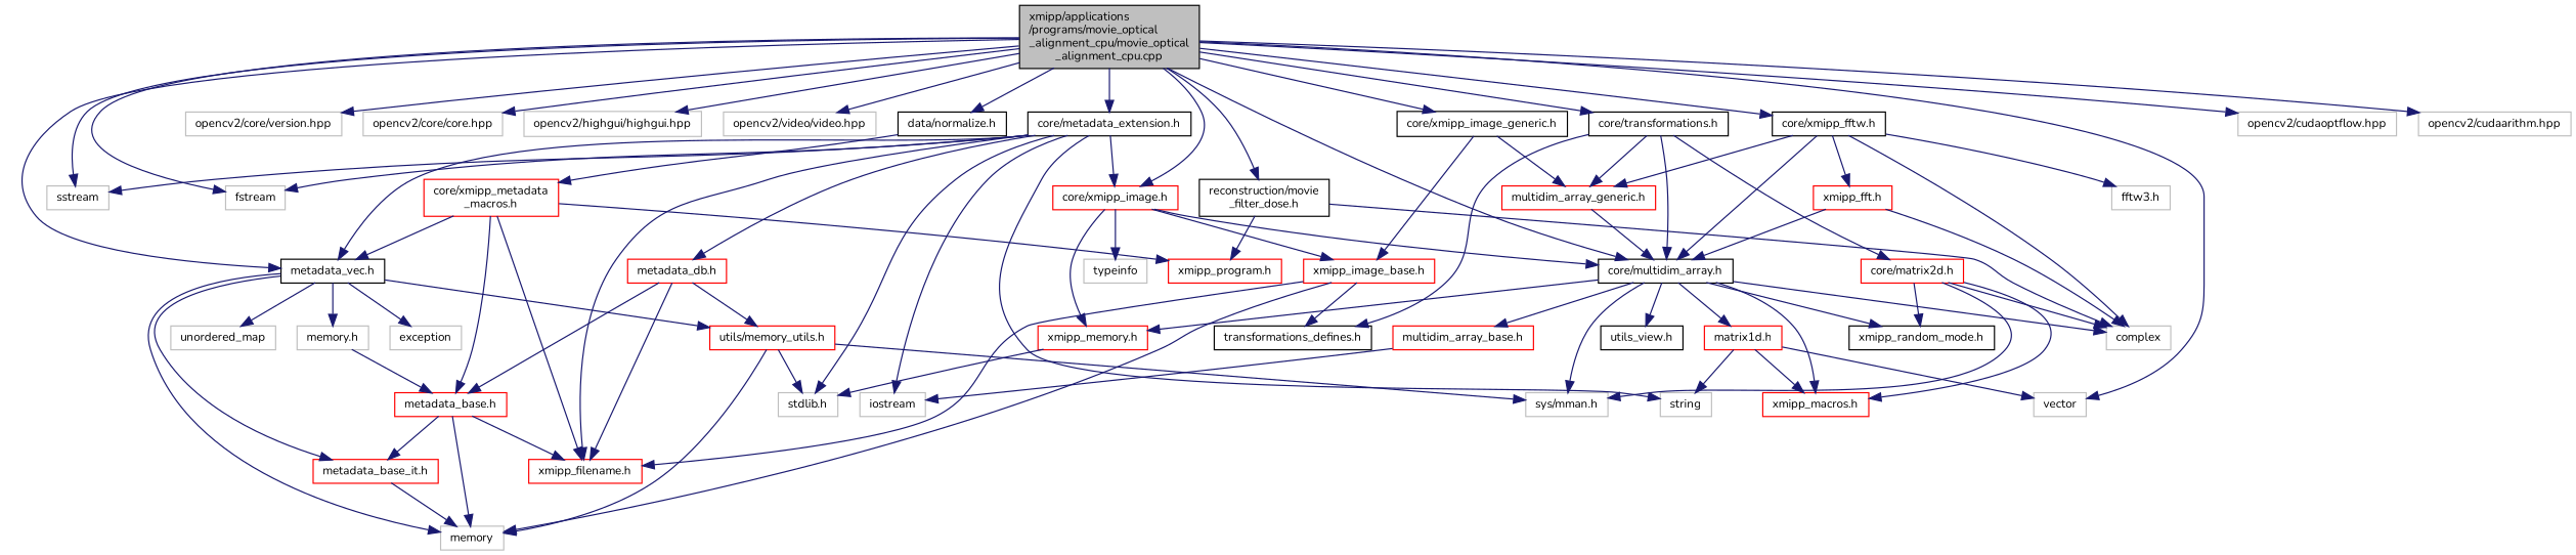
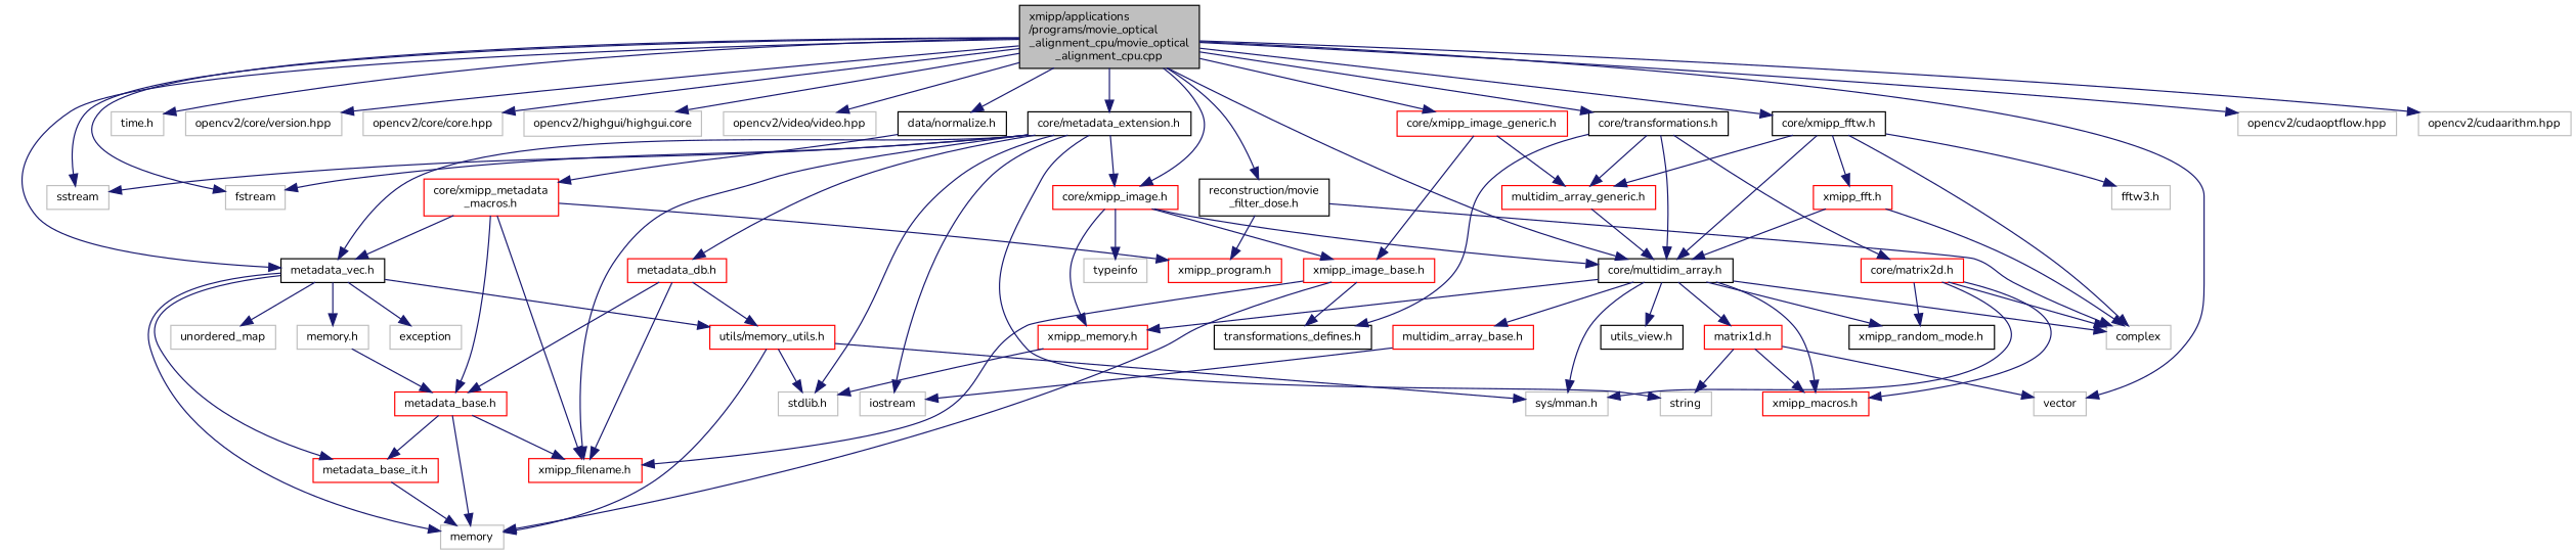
  digraph {
    fontname=Nunito
    node [color=grey75 fillcolor=white fontname=Nunito fontsize=10 shape=record style=filled]
    edge [color=midnightblue fontname=Nunito fontsize=10 labelfontname=Helvetica labelfontsize=10 style=solid]
    n1 [color=black fillcolor=grey75 fontcolor=black height=0.2 label="xmipp/applications\l/programs/movie_optical\l_alignment_cpu/movie_optical\l_alignment_cpu.cpp" width=0.4]
    n2 [height=0.2 label=vector width=0.4]
    n3 [height=0.2 label=sstream width=0.4]
    n4 [height=0.2 label=fstream width=0.4]
+   n5 [height=0.2 label="time.h" width=0.4]
    n6 [height=0.2 label="opencv2/core/version.hpp" width=0.4]
    n7 [height=0.2 label="opencv2/core/core.hpp" width=0.4]
-   n8 [height=0.2 label="opencv2/highgui/highgui.hpp" width=0.4]
+   n8 [height=0.2 label="opencv2/highgui/highgui.core" width=0.4]
    n9 [height=0.2 label="opencv2/video/video.hpp" width=0.4]
    n10 [color=black height=0.2 label="core/multidim_array.h" width=0.4]
    n11 [color=red height=0.2 label="core/xmipp_image.h" width=0.4]
-   n12 [color=black height=0.2 label="core/xmipp_image_generic.h" width=0.4]
+   n12 [color=red height=0.2 label="core/xmipp_image_generic.h" width=0.4]
    n13 [color=black height=0.2 label="data/normalize.h" width=0.4]
    n14 [color=black height=0.2 label="metadata_vec.h" width=0.4]
    n15 [color=black height=0.2 label="core/xmipp_fftw.h" width=0.4]
    n16 [color=black height=0.2 label="core/transformations.h" width=0.4]
    n17 [color=black height=0.2 label="reconstruction/movie\l_filter_dose.h" width=0.4]
    n18 [color=black height=0.2 label="core/metadata_extension.h" width=0.4]
    n19 [height=0.2 label="opencv2/cudaoptflow.hpp" width=0.4]
    n20 [height=0.2 label="opencv2/cudaarithm.hpp" width=0.4]
    n21 [color=red height=0.2 label="xmipp_macros.h" width=0.4]
    n22 [height=0.2 label="sys/mman.h" width=0.4]
    n23 [height=0.2 label=complex width=0.4]
    n24 [color=red height=0.2 label="matrix1d.h" width=0.4]
    n25 [color=black height=0.2 label="xmipp_random_mode.h" width=0.4]
    n26 [color=red height=0.2 label="multidim_array_base.h" width=0.4]
    n27 [color=red height=0.2 label="xmipp_memory.h" width=0.4]
    n28 [color=black height=0.2 label="utils_view.h" width=0.4]
    n29 [height=0.2 label=typeinfo width=0.4]
    n30 [color=red height=0.2 label="xmipp_image_base.h" width=0.4]
    n31 [color=red height=0.2 label="multidim_array_generic.h" width=0.4]
    n32 [color=red height=0.2 label="core/xmipp_metadata\l_macros.h" width=0.4]
    n33 [height=0.2 label=memory width=0.4]
    n34 [color=red height=0.2 label="metadata_base_it.h" width=0.4]
    n35 [height=0.2 label=exception width=0.4]
    n36 [height=0.2 label=unordered_map width=0.4]
    n37 [height=0.2 label="memory.h" width=0.4]
    n38 [color=red height=0.2 label="utils/memory_utils.h" width=0.4]
    n39 [height=0.2 label="fftw3.h" width=0.4]
    n40 [color=red height=0.2 label="xmipp_fft.h" width=0.4]
    n41 [color=black height=0.2 label="transformations_defines.h" width=0.4]
    n42 [color=red height=0.2 label="core/matrix2d.h" width=0.4]
    n43 [color=red height=0.2 label="xmipp_program.h" width=0.4]
    n44 [height=0.2 label=string width=0.4]
    n45 [height=0.2 label=iostream width=0.4]
    n46 [height=0.2 label="stdlib.h" width=0.4]
    n47 [color=red height=0.2 label="xmipp_filename.h" width=0.4]
    n48 [color=red height=0.2 label="metadata_db.h" width=0.4]
    n49 [color=red height=0.2 label="metadata_base.h" width=0.4]
    n1 -> n2
    n1 -> n3
    n1 -> n4
+   n1 -> n5
    n1 -> n6
    n1 -> n7
    n1 -> n8
    n1 -> n9
    n1 -> n10
    n1 -> n11
    n1 -> n12
    n1 -> n13
    n1 -> n14
    n1 -> n15
    n1 -> n16
    n1 -> n17
    n1 -> n18
    n1 -> n19
    n1 -> n20
    n10 -> n21
    n10 -> n22
    n10 -> n23
    n10 -> n24
    n10 -> n25
    n10 -> n26
    n10 -> n27
    n10 -> n28
    n11 -> n10
    n11 -> n27
    n11 -> n29
    n11 -> n30
    n12 -> n30
    n12 -> n31
    n13 -> n32
    n14 -> n33
    n14 -> n34
    n14 -> n35
    n14 -> n36
    n14 -> n37
    n14 -> n38
    n15 -> n10
    n15 -> n23
    n15 -> n31
    n15 -> n39
    n15 -> n40
    n16 -> n10
    n16 -> n31
    n16 -> n41
    n16 -> n42
    n17 -> n23
    n17 -> n43
    n18 -> n3
    n18 -> n4
    n18 -> n11
    n18 -> n14
    n18 -> n44
    n18 -> n45
    n18 -> n46
    n18 -> n47
    n18 -> n48
    n24 -> n2
    n24 -> n21
    n24 -> n44
    n26 -> n45
    n27 -> n46
    n30 -> n33
    n30 -> n41
    n30 -> n47
    n31 -> n10
    n32 -> n14
    n32 -> n43
    n32 -> n47
    n32 -> n49
    n34 -> n33
    n37 -> n49
    n38 -> n22
    n38 -> n33
    n38 -> n46
    n40 -> n10
    n40 -> n23
    n42 -> n21
    n42 -> n22
    n42 -> n23
    n42 -> n25
    n48 -> n38
    n48 -> n47
    n48 -> n49
    n49 -> n33
    n49 -> n34
    n49 -> n47
  }
